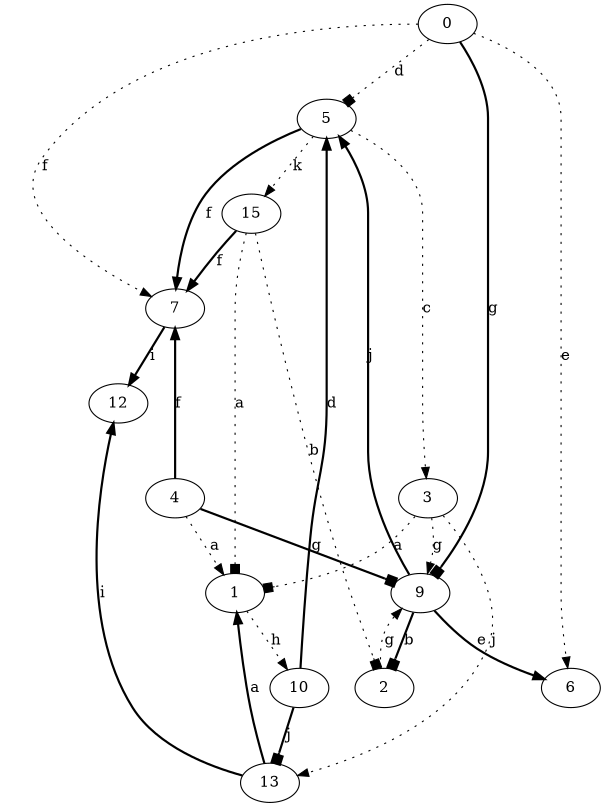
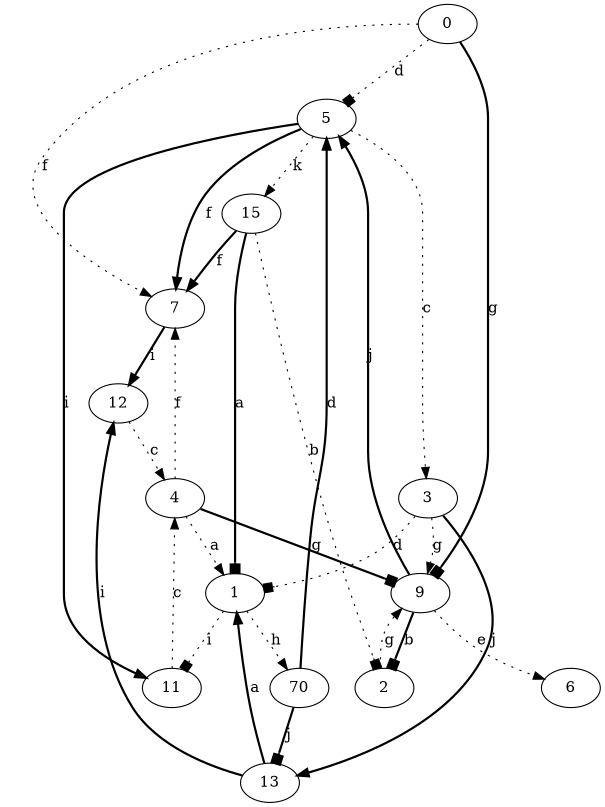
  strict digraph {
    edge [arrowhead=normal style=dotted]
    0
    5
    6
    7
    9
+   11
    3
    15
    12
    2
    1
-   10
+   10 [label=70]
    13
    4
    0 -> 5 [arrowhead=box label=d]
-   0 -> 6 [label=e]
    0 -> 7 [label=f]
    0 -> 9 [arrowhead=box label=g style=bold]
    5 -> 7 [label=f style=bold]
+   5 -> 11 [label=i style=bold]
    5 -> 3 [label=c]
    5 -> 15 [label=k]
    7 -> 12 [label=i style=bold]
    9 -> 5 [label=j style=bold]
-   9 -> 6 [label=e style=bold]
+   9 -> 6 [label=e]
    9 -> 2 [arrowhead=box label=b style=bold]
+   11 -> 4 [label=c]
    3 -> 9 [label=g]
-   3 -> 1 [arrowhead=box label=a]
-   3 -> 13 [label=j]
+   3 -> 1 [arrowhead=box label=d]
+   3 -> 13 [label=j style=bold]
    15 -> 7 [label=f style=bold]
    15 -> 2 [arrowhead=box label=b]
-   15 -> 1 [arrowhead=box label=a]
+   15 -> 1 [arrowhead=box label=a style=bold]
+   12 -> 4 [label=c]
    2 -> 9 [label=g]
+   1 -> 11 [arrowhead=box label=i]
    1 -> 10 [label=h]
    10 -> 5 [label=d style=bold]
    10 -> 13 [arrowhead=box label=j style=bold]
    13 -> 12 [label=i style=bold]
    13 -> 1 [label=a style=bold]
-   4 -> 7 [label=f style=bold]
+   4 -> 7 [label=f]
    4 -> 9 [arrowhead=box label=g style=bold]
    4 -> 1 [label=a]
  }
